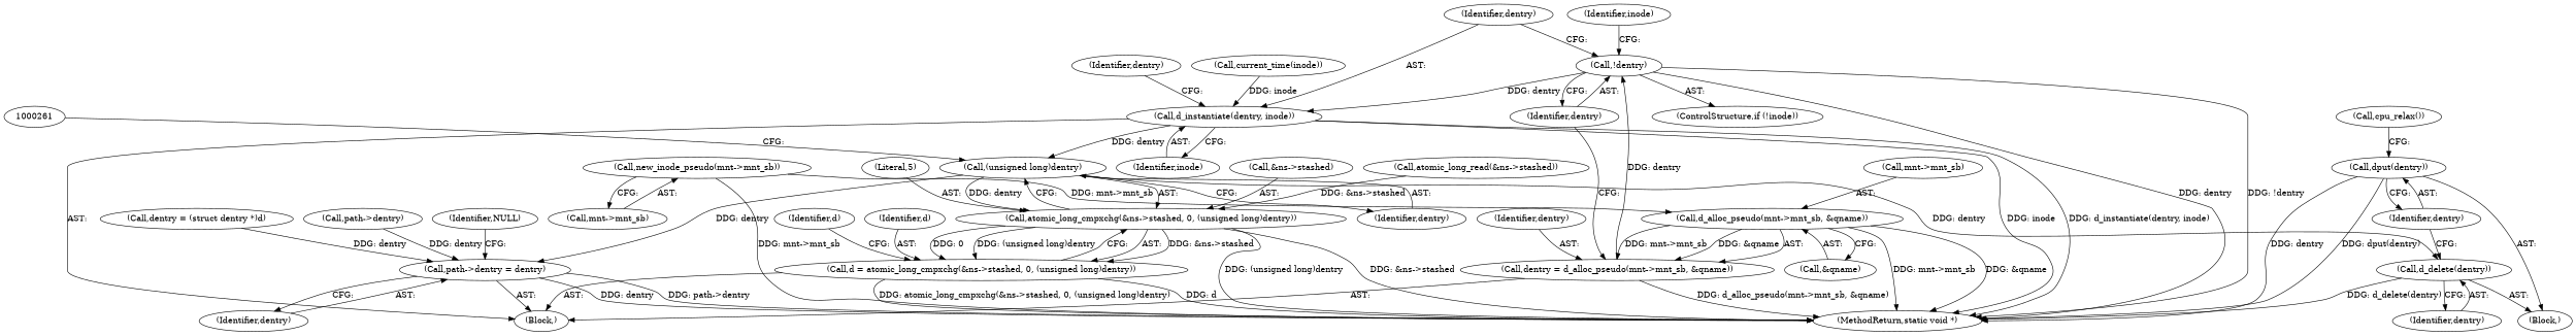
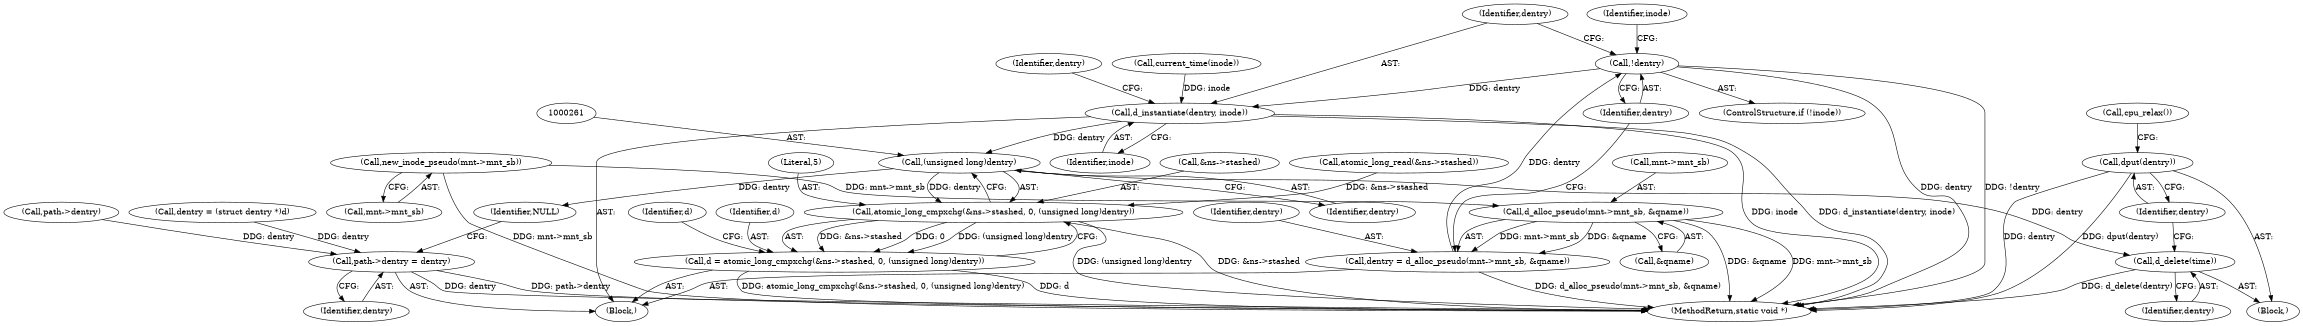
  digraph {
    n1 [label="(Call,!dentry)"]
    n2 [label="(Call,d_instantiate(dentry, inode))"]
    n3 [label="(Identifier,dentry)"]
    n4 [label="(ControlStructure,if (!inode))"]
    n5 [label="(MethodReturn,static void *)"]
    n6 [label="(Block,)"]
    n7 [label="(Call,(unsigned long)dentry)"]
    n8 [label="(Identifier,inode)"]
    n9 [label="(Call,dentry = d_alloc_pseudo(mnt->mnt_sb, &qname))"]
    n10 [label="(Call,d_alloc_pseudo(mnt->mnt_sb, &qname))"]
    n11 [label="(Call,&qname)"]
    n12 [label="(Call,new_inode_pseudo(mnt->mnt_sb))"]
    n13 [label="(Call,mnt->mnt_sb)"]
    n14 [label="(Call,path->dentry = dentry)"]
    n15 [label="(Call,atomic_long_cmpxchg(&ns->stashed, 0, (unsigned long)dentry))"]
-   n16 [label="(Call,d_delete(dentry))"]
+   n16 [label="(Call,d_delete(time))"]
    n17 [label="(Identifier,dentry)"]
    n18 [label="(Identifier,dentry)"]
    n19 [label="(Call,d = atomic_long_cmpxchg(&ns->stashed, 0, (unsigned long)dentry))"]
    n20 [label="(Identifier,dentry)"]
    n21 [label="(Block,)"]
    n22 [label="(Call,dput(dentry))"]
    n23 [label="(Identifier,dentry)"]
    n24 [label="(Call,&ns->stashed)"]
    n25 [label="(Call,atomic_long_read(&ns->stashed))"]
    n26 [label="(Call,current_time(inode))"]
    n27 [label="(Call,mnt->mnt_sb)"]
    n28 [label="(Identifier,dentry)"]
    n29 [label="(Identifier,d)"]
    n30 [label="(Call,dentry = (struct dentry *)d)"]
    n31 [label="(Identifier,d)"]
    n32 [label="(Identifier,inode)"]
    n33 [label="(Identifier,dentry)"]
    n34 [label="(Literal,5)"]
    n35 [label="(Identifier,dentry)"]
    n36 [label="(Call,path->dentry)"]
    n37 [label="(Identifier,NULL)"]
    n38 [label="(Call,cpu_relax())"]
    1000261
    n1 -> n2 [label="DDG: dentry"]
    n1 -> n3 [label="CFG: "]
    n1 -> n4 [label="AST: "]
    n1 -> n5 [label="DDG: dentry"]
    n1 -> n5 [label="DDG: !dentry"]
    n2 -> n5 [label="DDG: inode"]
    n2 -> n5 [label="DDG: d_instantiate(dentry, inode)"]
    n2 -> n6 [label="AST: "]
    n2 -> n7 [label="DDG: dentry"]
    n2 -> n8 [label="CFG: "]
    n3 -> n1 [label="AST: "]
    n3 -> n9 [label="CFG: "]
-   n7 -> n14 [label="DDG: dentry"]
+   n7 -> n37 [label="DDG: dentry"]
    n7 -> n15 [label="AST: "]
    n7 -> n15 [label="DDG: dentry"]
    n7 -> n16 [label="DDG: dentry"]
    n7 -> n17 [label="CFG: "]
    n8 -> n2 [label="AST: "]
    n9 -> n1 [label="DDG: dentry"]
    n9 -> n5 [label="DDG: d_alloc_pseudo(mnt->mnt_sb, &qname)"]
    n9 -> n6 [label="AST: "]
    n10 -> n5 [label="DDG: &qname"]
    n10 -> n5 [label="DDG: mnt->mnt_sb"]
    n10 -> n9 [label="AST: "]
    n10 -> n9 [label="DDG: mnt->mnt_sb"]
    n10 -> n9 [label="DDG: &qname"]
    n10 -> n11 [label="CFG: "]
    n11 -> n10 [label="AST: "]
    n12 -> n5 [label="DDG: mnt->mnt_sb"]
    n12 -> n10 [label="DDG: mnt->mnt_sb"]
    n12 -> n13 [label="CFG: "]
    n13 -> n12 [label="AST: "]
    n14 -> n5 [label="DDG: dentry"]
    n14 -> n5 [label="DDG: path->dentry"]
    n14 -> n6 [label="AST: "]
    n14 -> n18 [label="CFG: "]
    n15 -> n5 [label="DDG: &ns->stashed"]
    n15 -> n5 [label="DDG: (unsigned long)dentry"]
    n15 -> n7 [label="CFG: "]
    n15 -> n19 [label="AST: "]
    n15 -> n19 [label="DDG: &ns->stashed"]
    n15 -> n19 [label="DDG: 0"]
    n15 -> n19 [label="DDG: (unsigned long)dentry"]
    n16 -> n5 [label="DDG: d_delete(dentry)"]
    n16 -> n20 [label="CFG: "]
    n16 -> n21 [label="AST: "]
    n17 -> n7 [label="AST: "]
    n18 -> n14 [label="AST: "]
    n19 -> n5 [label="DDG: d"]
    n19 -> n5 [label="DDG: atomic_long_cmpxchg(&ns->stashed, 0, (unsigned long)dentry)"]
    n19 -> n6 [label="AST: "]
    n19 -> n15 [label="CFG: "]
    n20 -> n16 [label="AST: "]
    n22 -> n5 [label="DDG: dentry"]
    n22 -> n5 [label="DDG: dput(dentry)"]
    n22 -> n21 [label="AST: "]
    n22 -> n23 [label="CFG: "]
    n23 -> n16 [label="CFG: "]
    n23 -> n22 [label="AST: "]
    n24 -> n15 [label="AST: "]
    n25 -> n15 [label="DDG: &ns->stashed"]
    n26 -> n2 [label="DDG: inode"]
    n27 -> n10 [label="AST: "]
    n28 -> n9 [label="AST: "]
    n29 -> n19 [label="CFG: "]
    n30 -> n14 [label="DDG: dentry"]
    n31 -> n19 [label="AST: "]
    n32 -> n1 [label="CFG: "]
    n33 -> n2 [label="CFG: "]
    n34 -> n15 [label="AST: "]
    n35 -> n1 [label="CFG: "]
    n35 -> n2 [label="AST: "]
    n36 -> n14 [label="DDG: dentry"]
    n37 -> n14 [label="CFG: "]
    n38 -> n22 [label="CFG: "]
-   1000261 -> n7 [label="CFG: "]
+   1000261 -> n7 [label="AST: "]
  }
